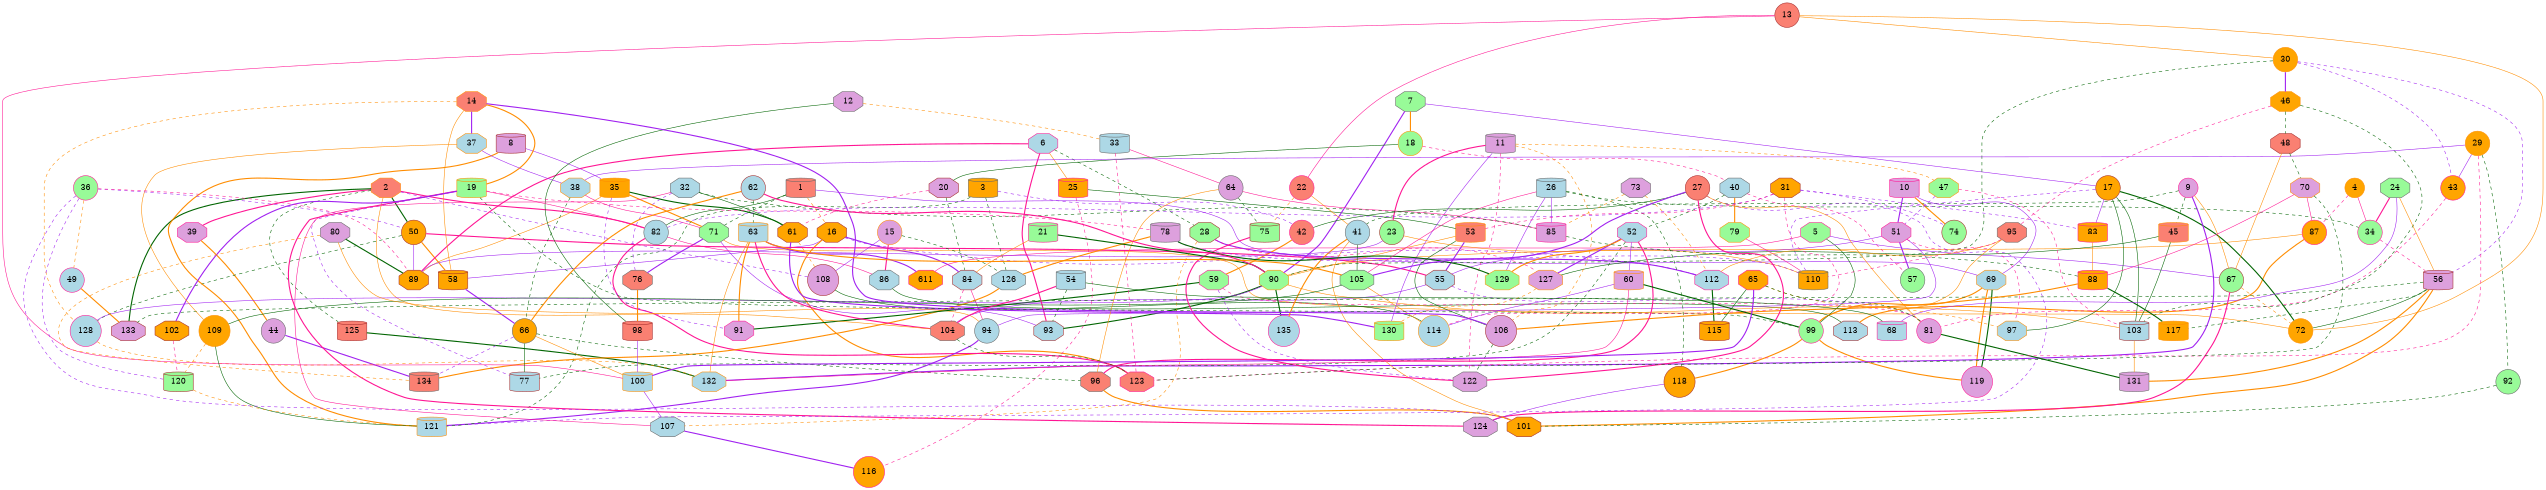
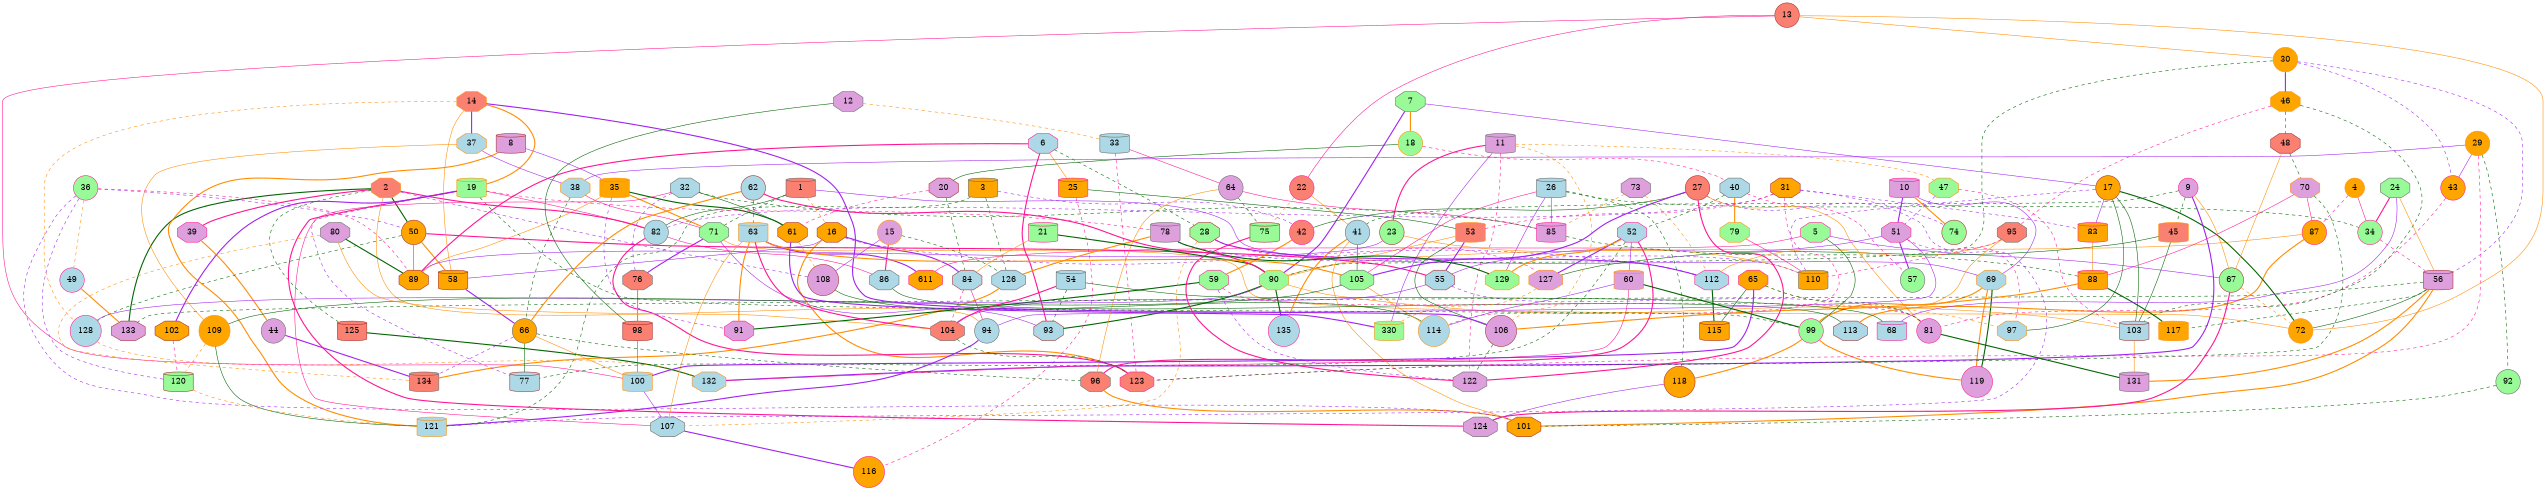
  graph {
    node [color=gray40 fillcolor=lightblue shape=octagon style=filled]
    edge [color=darkorange style=dashed]
    1 [fillcolor=salmon shape=cylinder]
    16 [color=brown fillcolor=orange]
    69 [color=darkorange]
    71 [fillcolor=palegreen]
    82 [shape=circle]
    58 [color=brown fillcolor=orange shape=cylinder]
    84 [color=brown]
    112 [color=deeppink]
    123 [color=deeppink fillcolor=salmon]
    99 [color=deeppink fillcolor=palegreen shape=circle]
    119 [color=deeppink fillcolor=plum shape=circle]
    93 [color=brown]
    72 [color=darkorange fillcolor=orange shape=circle]
    76 [fillcolor=salmon]
    86
    2 [color=darkorange fillcolor=salmon]
    39 [color=deeppink fillcolor=plum]
    50 [color=brown fillcolor=orange shape=circle]
    94 [shape=circle]
    108 [color=brown fillcolor=plum shape=circle]
    125 [color=brown fillcolor=salmon shape=cylinder]
    133 [color=brown fillcolor=plum]
    44 [fillcolor=plum shape=circle]
    89 [color=brown fillcolor=orange]
    128 [color=deeppink shape=circle]
    55 [color=brown]
    121 [color=darkorange shape=cylinder]
    114 [color=darkorange shape=circle]
    132 [color=darkorange]
    3 [fillcolor=orange shape=cylinder]
    42 [color=deeppink fillcolor=salmon shape=circle]
    126
    59 [color=deeppink fillcolor=palegreen]
    134 [fillcolor=salmon shape=cylinder]
    4 [color=darkorange fillcolor=orange shape=circle]
    34 [color=deeppink fillcolor=palegreen shape=circle]
    87 [color=deeppink fillcolor=orange shape=circle]
    56 [color=brown fillcolor=plum shape=cylinder]
    90 [color=darkorange fillcolor=palegreen]
    113 [color=brown]
    5 [color=deeppink fillcolor=palegreen]
    67 [color=brown fillcolor=palegreen shape=circle]
    n43 [color=deeppink fillcolor=orange label=611]
    124 [fillcolor=plum]
    118 [color=brown fillcolor=orange shape=circle]
    6 [color=deeppink]
    25 [color=deeppink fillcolor=orange shape=cylinder]
    28 [color=brown fillcolor=palegreen]
    53 [color=darkorange fillcolor=salmon shape=cylinder]
    116 [color=deeppink fillcolor=orange shape=circle]
    107
    127 [color=darkorange fillcolor=plum]
    7 [fillcolor=palegreen]
    17 [color=brown fillcolor=orange shape=circle]
    18 [color=darkorange fillcolor=palegreen shape=circle]
    83 [color=deeppink fillcolor=orange shape=cylinder]
    97 [color=darkorange]
    103 [color=brown shape=cylinder]
    110 [fillcolor=orange shape=cylinder]
    20 [color=brown fillcolor=plum]
    40
    135 [color=deeppink shape=circle]
    8 [color=brown fillcolor=plum shape=cylinder]
    35 [color=darkorange fillcolor=orange shape=cylinder]
    61 [color=brown fillcolor=orange]
    91 [color=deeppink fillcolor=plum]
    9 [color=deeppink fillcolor=plum shape=circle]
    41 [shape=circle]
    45 [color=darkorange fillcolor=salmon shape=cylinder]
    105 [fillcolor=palegreen]
    101 [color=brown fillcolor=orange]
    10 [color=deeppink fillcolor=plum shape=cylinder]
    51 [color=deeppink fillcolor=plum]
    74 [color=brown fillcolor=palegreen shape=circle]
    57 [fillcolor=palegreen shape=circle]
    11 [fillcolor=plum shape=cylinder]
    23 [color=brown fillcolor=palegreen shape=circle]
    47 [color=darkorange fillcolor=palegreen]
    106 [color=brown fillcolor=plum shape=circle]
    122 [fillcolor=plum]
-   130 [color=darkorange fillcolor=palegreen shape=cylinder]
+   130 [color=darkorange fillcolor=palegreen shape=cylinder label=330]
    12 [fillcolor=plum]
    33 [shape=cylinder]
    98 [color=brown fillcolor=salmon shape=cylinder]
    64 [fillcolor=plum shape=circle]
    100 [color=darkorange shape=cylinder]
    13 [color=brown fillcolor=salmon shape=circle]
    22 [color=deeppink fillcolor=salmon shape=circle]
    30 [color=darkorange fillcolor=orange shape=circle]
    75 [color=brown fillcolor=palegreen shape=cylinder]
    43 [color=deeppink fillcolor=orange shape=circle]
    46 [color=darkorange fillcolor=orange]
    14 [color=darkorange fillcolor=salmon]
    19 [color=darkorange fillcolor=palegreen shape=cylinder]
    37 [color=darkorange]
    77 [color=brown shape=cylinder]
    78 [fillcolor=plum shape=cylinder]
    102 [color=brown fillcolor=orange]
    38 [color=darkorange]
    109 [color=darkorange fillcolor=orange shape=circle]
    66 [fillcolor=orange shape=circle]
    15 [color=darkorange fillcolor=plum shape=circle]
    104 [fillcolor=salmon]
    115 [color=brown fillcolor=orange shape=cylinder]
    88 [color=deeppink fillcolor=orange shape=cylinder]
    131 [fillcolor=plum shape=cylinder]
    52 [color=deeppink]
    79 [color=darkorange fillcolor=palegreen]
    129 [color=darkorange fillcolor=palegreen]
    120 [color=brown fillcolor=palegreen shape=cylinder]
    21 [color=deeppink fillcolor=palegreen shape=cylinder]
    24 [fillcolor=palegreen]
    68 [color=deeppink shape=cylinder]
    117 [color=darkorange fillcolor=orange shape=cylinder]
    26 [shape=cylinder]
    85 [color=deeppink fillcolor=plum shape=cylinder]
    27 [color=brown fillcolor=salmon shape=circle]
    81 [color=deeppink fillcolor=plum shape=circle]
    29 [color=darkorange fillcolor=orange shape=circle]
    92 [fillcolor=palegreen shape=circle]
    48 [color=brown fillcolor=salmon]
    95 [fillcolor=salmon]
    31 [color=brown fillcolor=orange]
    32
    96 [fillcolor=salmon]
    36 [color=deeppink fillcolor=palegreen shape=circle]
    49 [color=deeppink shape=circle]
    73 [fillcolor=plum]
    60 [color=darkorange fillcolor=plum shape=cylinder]
    70 [color=darkorange fillcolor=plum]
    54 [shape=cylinder]
    62 [color=brown shape=circle]
    63 [color=darkorange shape=cylinder]
    65 [color=deeppink fillcolor=orange]
    80 [fillcolor=plum]
    1 -- 16
    1 -- 69 [color=purple style=solid]
    1 -- 71 [color=darkgreen]
    1 -- 82 [color=darkgreen style=solid]
    16 -- 58 [color=purple style=solid]
    16 -- 84 [color=purple style=bold]
    16 -- 112 [color=purple]
    16 -- 123 [style=bold]
    69 -- 99 [style=bold]
    69 -- 119 [style=bold]
    69 -- 119 [color=darkgreen style=bold]
    71 -- 93 [color=purple style=solid]
    71 -- 72 [style=solid]
    71 -- 76 [color=purple style=bold]
    82 -- 123 [color=deeppink style=bold]
    82 -- 86 [color=deeppink style=solid]
    58 -- 66 [color=purple style=bold]
    84 -- 94 [color=deeppink style=solid]
    84 -- 104 [color=deeppink]
    112 -- 115 [color=darkgreen style=bold]
    99 -- 119 [style=bold]
    99 -- 118 [style=bold]
    76 -- 98 [style=bold]
    86 -- 113 [color=darkgreen style=solid]
    2 -- 82 [color=deeppink style=bold]
    2 -- 39 [color=deeppink style=bold]
    2 -- 50 [color=darkgreen style=bold]
    2 -- 94 [style=solid]
    2 -- 108 [color=purple]
    2 -- 125 [color=darkgreen]
    2 -- 133 [color=darkgreen style=bold]
    39 -- 44 [style=bold]
    50 -- 58 [style=bold]
    50 -- 89 [color=purple style=solid]
    50 -- 128 [color=darkgreen]
    50 -- 55 [color=deeppink style=bold]
    94 -- 121 [color=purple style=bold]
    108 -- 114 [color=darkgreen style=solid]
    125 -- 132 [color=darkgreen style=bold]
    44 -- 134 [color=purple style=bold]
    128 -- 132
    55 -- 104 [color=purple style=solid]
    55 -- 81 [color=purple]
    3 -- 121 [color=darkgreen]
    3 -- 42 [color=purple]
    3 -- 126 [color=darkgreen]
    42 -- 59 [style=bold]
    126 -- 134 [style=bold]
    59 -- 91 [color=darkgreen style=bold]
    59 -- 122 [color=purple]
    59 -- 81 [color=deeppink]
    4 -- 34 [color=deeppink style=solid]
    4 -- 87 [color=deeppink]
    34 -- 56 [color=deeppink]
    87 -- 90 [style=solid]
    87 -- 113 [style=bold]
    56 -- 72 [color=darkgreen style=solid]
    56 -- 133 [color=darkgreen]
    56 -- 101 [style=bold]
    56 -- 131 [style=bold]
    56 -- 117 [color=darkgreen]
    90 -- 93 [color=darkgreen style=bold]
    90 -- 128 [color=purple style=solid]
    90 -- 103 [style=solid]
    90 -- 135 [color=darkgreen style=bold]
    5 -- 99 [color=darkgreen style=solid]
    5 -- 67 [color=purple style=solid]
    5 -- n43 [color=deeppink style=solid]
    67 -- 72
    67 -- 124 [color=deeppink style=bold]
    118 -- 124 [color=purple style=solid]
    6 -- 93 [color=deeppink style=bold]
    6 -- 89 [color=deeppink style=bold]
    6 -- 25 [style=solid]
    6 -- 28 [color=darkgreen]
    25 -- 53 [color=darkgreen style=solid]
    25 -- 116 [color=deeppink]
    28 -- 112 [color=purple style=bold]
    28 -- 107
    28 -- 127 [color=deeppink]
    53 -- 55 [color=purple style=bold]
    53 -- 90 [style=solid]
    53 -- 106 [color=darkgreen style=solid]
    107 -- 116 [color=purple style=bold]
    127 -- 130
    7 -- 90 [color=purple style=bold]
    7 -- 17 [color=purple style=solid]
    7 -- 18 [style=bold]
    17 -- 72 [color=darkgreen style=bold]
    17 -- 83 [color=purple style=solid]
    17 -- 97 [color=darkgreen style=solid]
    17 -- 103 [color=darkgreen style=solid]
    17 -- 110 [color=purple]
    18 -- 20 [color=darkgreen style=solid]
    18 -- 40 [color=deeppink]
    83 -- 88 [style=solid]
    103 -- 131 [style=solid]
    20 -- 84 [color=darkgreen]
    20 -- 61 [color=deeppink]
    40 -- 57 [color=deeppink]
    40 -- 52 [color=darkgreen]
    40 -- 79 [style=bold]
    8 -- 121 [style=bold]
    8 -- 35 [color=purple style=solid]
    35 -- 71 [style=bold]
    35 -- 89 [style=solid]
    35 -- 61 [color=darkgreen style=bold]
    35 -- 91 [color=purple]
    61 -- 108
    61 -- 130 [color=purple style=bold]
    9 -- 132 [color=purple style=bold]
    9 -- 67 [style=solid]
    9 -- 41 [color=darkgreen]
    9 -- 45 [color=darkgreen]
    41 -- 135 [style=bold]
    41 -- 105 [color=darkgreen style=solid]
    41 -- 101 [style=solid]
    45 -- 127 [color=darkgreen style=solid]
    45 -- 103 [color=darkgreen style=solid]
    105 -- 114 [style=solid]
    105 -- 109 [color=darkgreen style=solid]
    10 -- 69 [color=purple style=solid]
    10 -- 51 [color=purple style=bold]
    10 -- 74 [style=bold]
    51 -- 94 [color=purple style=solid]
    51 -- 55 [color=purple style=solid]
    51 -- 97 [color=deeppink]
    51 -- 57 [color=purple style=bold]
    11 -- 23 [color=deeppink style=bold]
    11 -- 47
    11 -- 106
    11 -- 122 [color=deeppink]
    11 -- 130 [color=purple style=solid]
    23 -- 89 [color=purple style=solid]
    23 -- 110 [style=solid]
    47 -- 103 [color=deeppink]
    47 -- 51 [color=purple]
    106 -- 122 [color=darkgreen]
    12 -- 33
    12 -- 98 [color=darkgreen style=solid]
    33 -- 123 [color=deeppink]
    33 -- 64 [color=deeppink style=solid]
    98 -- 100 [color=purple style=solid]
    64 -- 75 [color=darkgreen]
    64 -- 85 [color=deeppink style=solid]
    64 -- 96 [style=solid]
    100 -- 107 [color=purple style=solid]
    13 -- 72 [style=solid]
    13 -- 100 [color=deeppink style=solid]
    13 -- 22 [color=deeppink style=solid]
    13 -- 30 [style=solid]
    22 -- 41 [style=solid]
    22 -- 75
    30 -- 56 [color=purple]
    30 -- 90 [color=darkgreen]
    30 -- 43 [color=purple]
    30 -- 46 [color=purple style=bold]
    75 -- 122 [color=deeppink style=bold]
    43 -- 81 [color=deeppink]
    46 -- 103 [color=darkgreen]
    46 -- 48 [color=darkgreen]
    46 -- 95 [color=deeppink]
    14 -- 58 [style=solid]
    14 -- 128
    14 -- 106 [color=purple style=bold]
    14 -- 19 [style=bold]
    14 -- 37 [color=purple style=bold]
    19 -- 82 [color=deeppink style=solid]
    19 -- 99 [color=darkgreen]
    19 -- 124 [color=deeppink style=bold]
    19 -- 77 [color=purple]
    19 -- 78 [color=deeppink]
    19 -- 102 [color=purple style=bold]
    37 -- 38 [color=purple style=solid]
    37 -- 109 [style=solid]
    78 -- 126 [style=bold]
    78 -- 110 [color=purple]
    78 -- 129 [color=darkgreen style=bold]
    102 -- 120 [color=deeppink]
    38 -- 71 [color=deeppink style=solid]
    38 -- 66 [color=darkgreen]
    109 -- 121 [color=darkgreen style=solid]
    109 -- 120
    66 -- 134 [color=purple]
    66 -- 100 [style=solid]
    66 -- 77 [color=darkgreen style=solid]
    66 -- 96 [color=darkgreen]
    15 -- 86 [color=deeppink style=bold]
    15 -- 108 [color=purple style=solid]
    15 -- 126 [color=darkgreen]
    104 -- 123 [color=darkgreen]
    88 -- 106 [style=bold]
    88 -- 117 [color=darkgreen style=bold]
    52 -- 127 [color=purple style=bold]
    52 -- 77 [color=darkgreen]
    52 -- 129 [style=bold]
    52 -- 96 [color=deeppink style=bold]
    52 -- 60 [color=purple style=solid]
    79 -- 110 [color=deeppink style=solid]
    120 -- 121
    21 -- 84 [style=solid]
    21 -- 90 [color=darkgreen style=bold]
    24 -- 34 [color=deeppink style=bold]
    24 -- 56 [style=solid]
    24 -- 68 [color=purple style=solid]
    26 -- 34 [color=darkgreen]
    26 -- 118 [color=darkgreen]
    26 -- 105 [color=deeppink style=solid]
    26 -- 129 [color=purple style=solid]
    26 -- 85 [color=purple style=solid]
    85 -- 88 [color=darkgreen]
    27 -- 121 [color=purple]
    27 -- 42 [color=darkgreen style=solid]
    27 -- 105 [color=purple style=bold]
    27 -- 122 [color=deeppink style=bold]
    27 -- 81 [style=solid]
    81 -- 131 [color=darkgreen style=bold]
    29 -- 123 [color=deeppink]
    29 -- 43 [color=purple style=solid]
    29 -- 38 [color=purple style=solid]
    29 -- 92 [color=darkgreen]
    92 -- 101 [color=darkgreen]
    48 -- 67 [style=solid]
    48 -- 70 [color=darkgreen]
    95 -- 112 [style=solid]
    95 -- 99 [style=solid]
    95 -- 110 [color=deeppink]
    31 -- 82 [color=purple]
    31 -- 114 [color=deeppink]
    31 -- 53 [color=deeppink]
    31 -- 83 [color=purple]
    31 -- 74 [color=purple]
    32 -- 76 [color=purple]
    32 -- 107 [color=deeppink style=solid]
    32 -- 61 [color=darkgreen style=solid]
    32 -- 85 [color=darkgreen]
    96 -- 101 [style=bold]
    36 -- 50 [color=purple]
    36 -- 89 [color=deeppink]
    36 -- 101 [color=purple]
    36 -- 120 [color=purple]
    36 -- 49
    49 -- 133 [style=bold]
    73 -- 112
    73 -- 85
    60 -- 99 [color=darkgreen style=bold]
    60 -- 114 [color=purple style=solid]
    60 -- 132 [color=deeppink style=solid]
    70 -- 123 [color=darkgreen]
    70 -- 87 [color=deeppink style=solid]
    70 -- 88 [color=deeppink style=solid]
    54 -- 93 [color=darkgreen]
    54 -- 104 [color=deeppink style=bold]
    54 -- 68 [color=darkgreen style=solid]
    62 -- 90 [color=deeppink style=bold]
    62 -- 66 [style=bold]
    62 -- 63 [color=darkgreen]
    63 -- n43 [color=purple style=bold]
-   63 -- 132 [style=solid]
+   63 -- 107 [style=solid]
    63 -- 91 [style=bold]
    63 -- 105 [style=bold]
    63 -- 104 [color=deeppink style=bold]
    65 -- 97
    65 -- 100 [color=purple style=bold]
    65 -- 115 [color=darkgreen style=solid]
    65 -- 81 [color=darkgreen]
    80 -- 89 [color=darkgreen style=bold]
    80 -- 134
    80 -- 104 [style=solid]
  }
